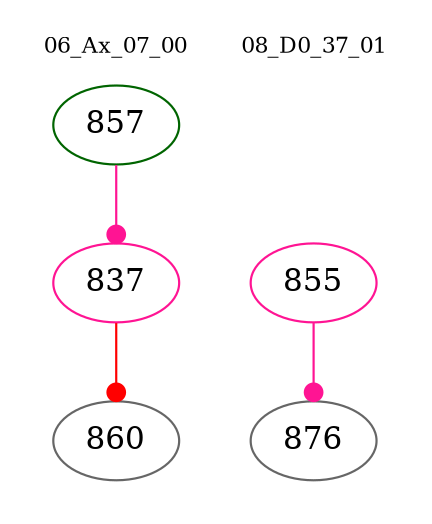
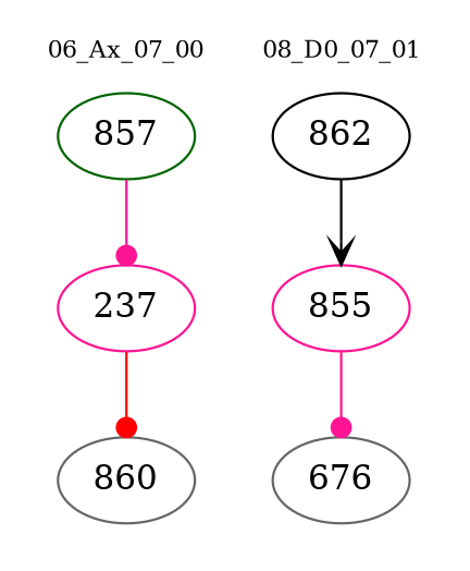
  digraph {
    node [color=deeppink]
    edge [arrowhead=dot color=deeppink]
    n1 [color=darkgreen label=857]
-   n2 [label=837]
+   n2 [label=237]
    n3 [color=gray40 label=860]
+   n4 [color=black label=862]
    n5 [label=855]
-   n6 [color=gray40 label=876]
+   n6 [color=gray40 label=676]
    subgraph cluster_1 {
      color=white
      fontsize=10
      label="06_Ax_07_00"
      n1
      n2
      n3
    }
    subgraph cluster_2 {
      color=white
      fontsize=10
-     label="08_D0_37_01"
+     label="08_D0_07_01"
+     n4
      n5
      n6
    }
    n1 -> n2
    n2 -> n3 [color=red]
+   n4 -> n5 [arrowhead=vee color=black]
    n5 -> n6
  }
